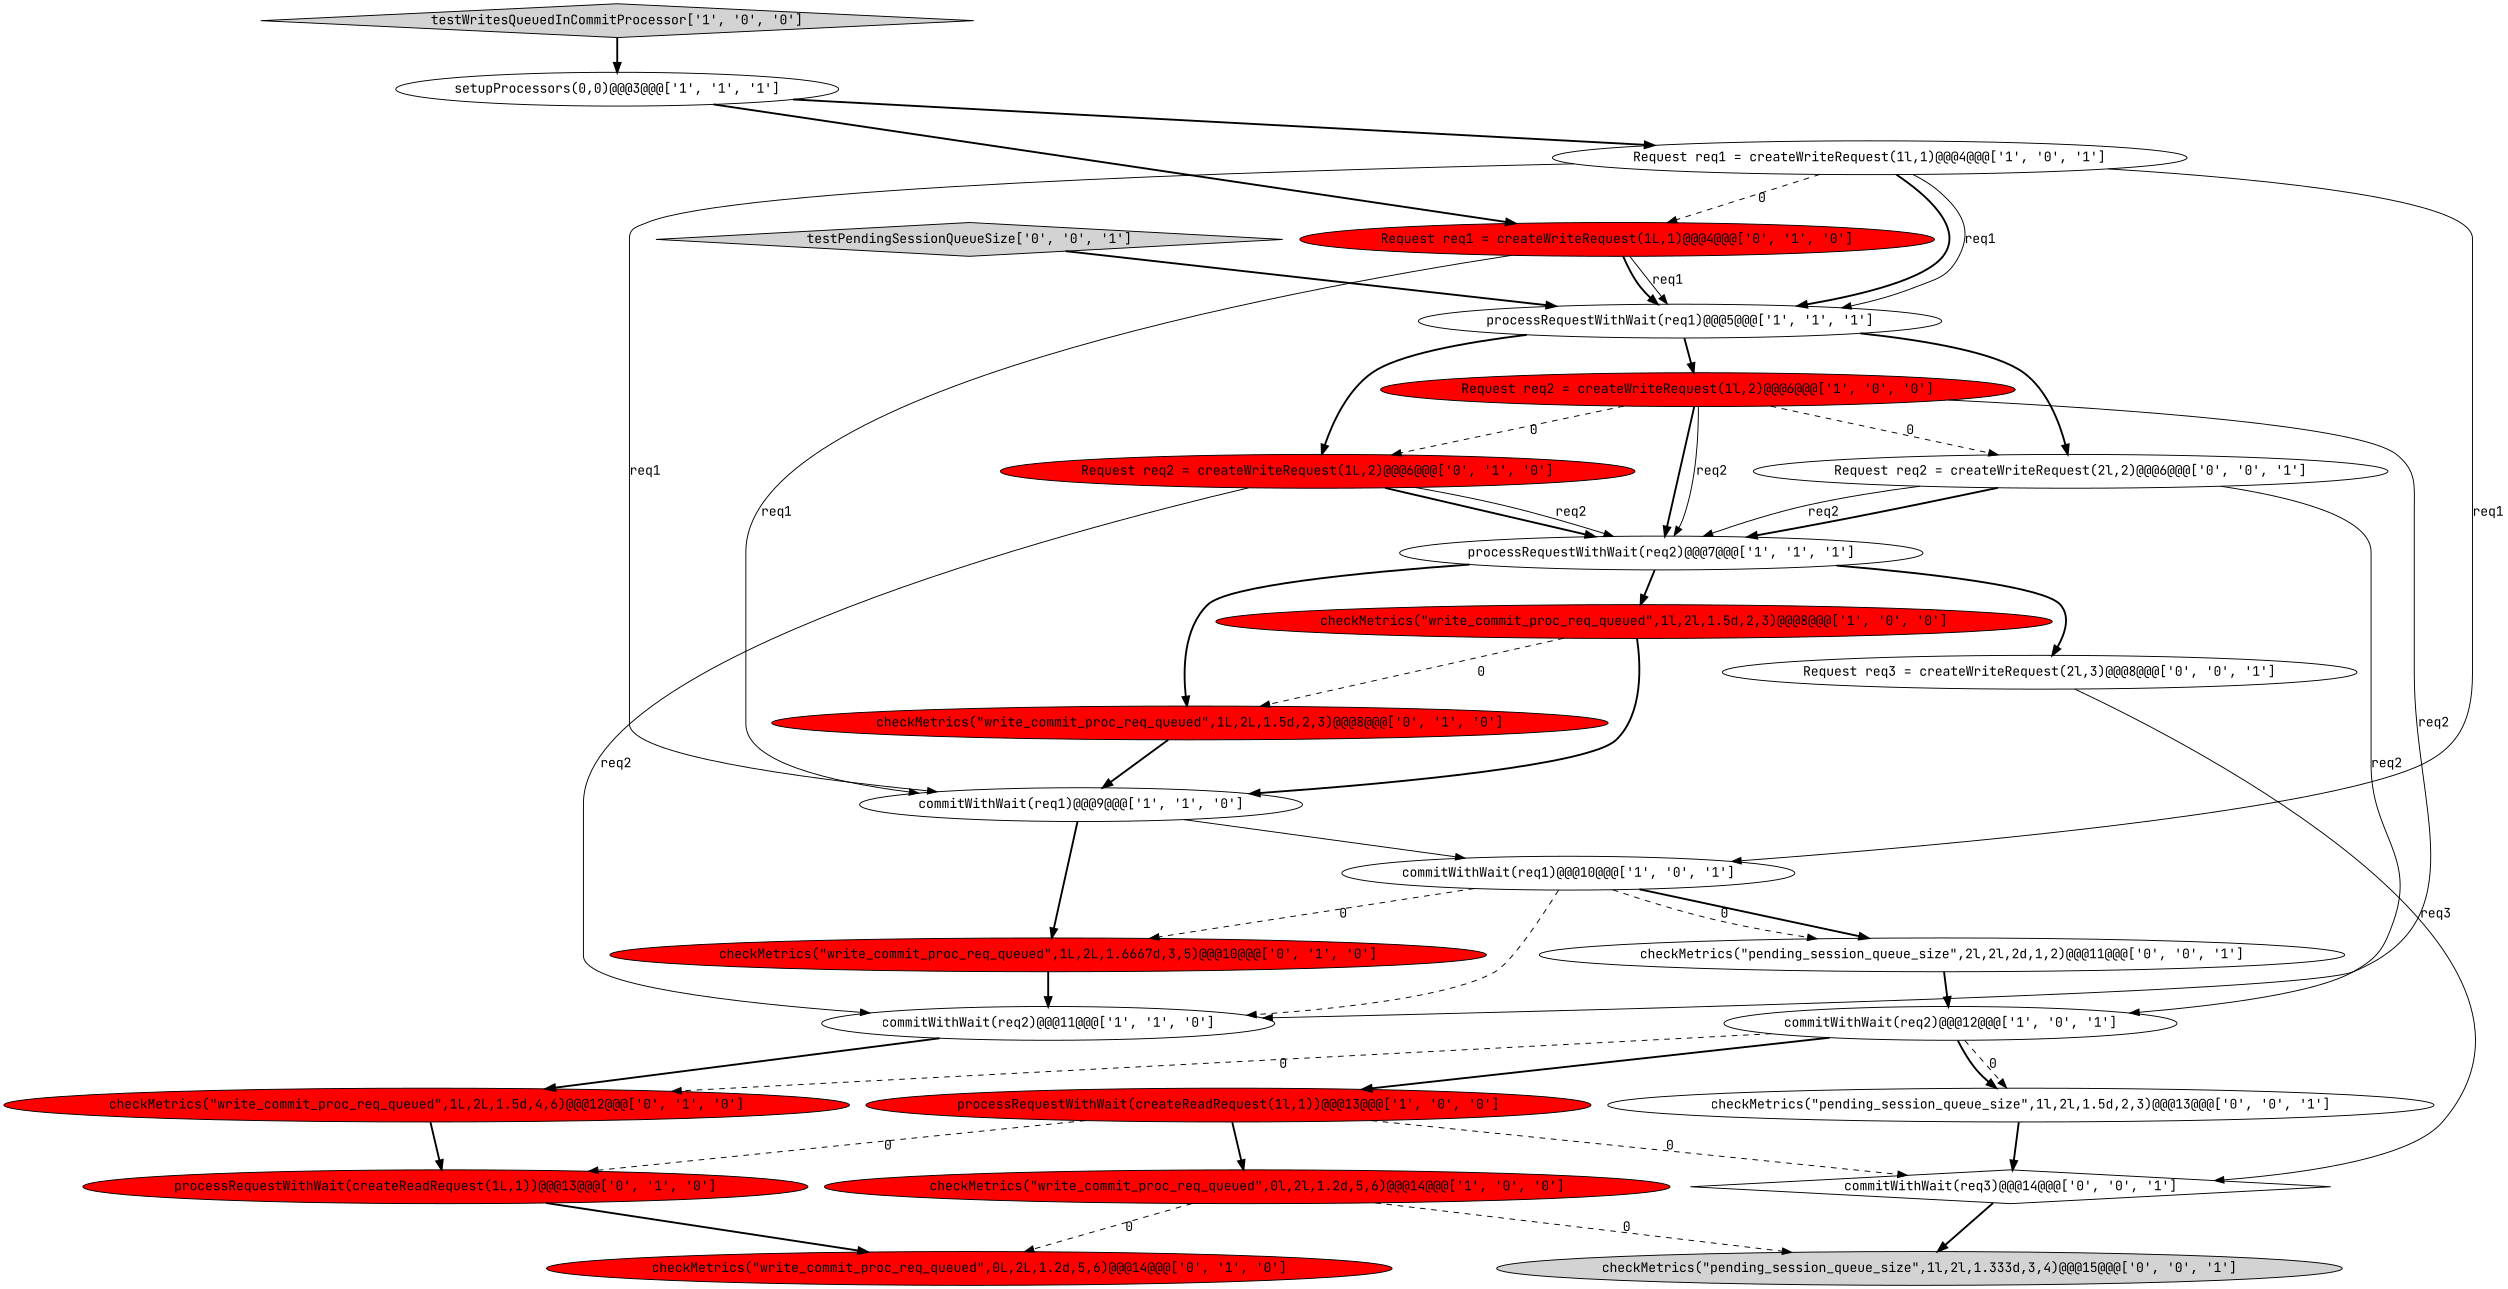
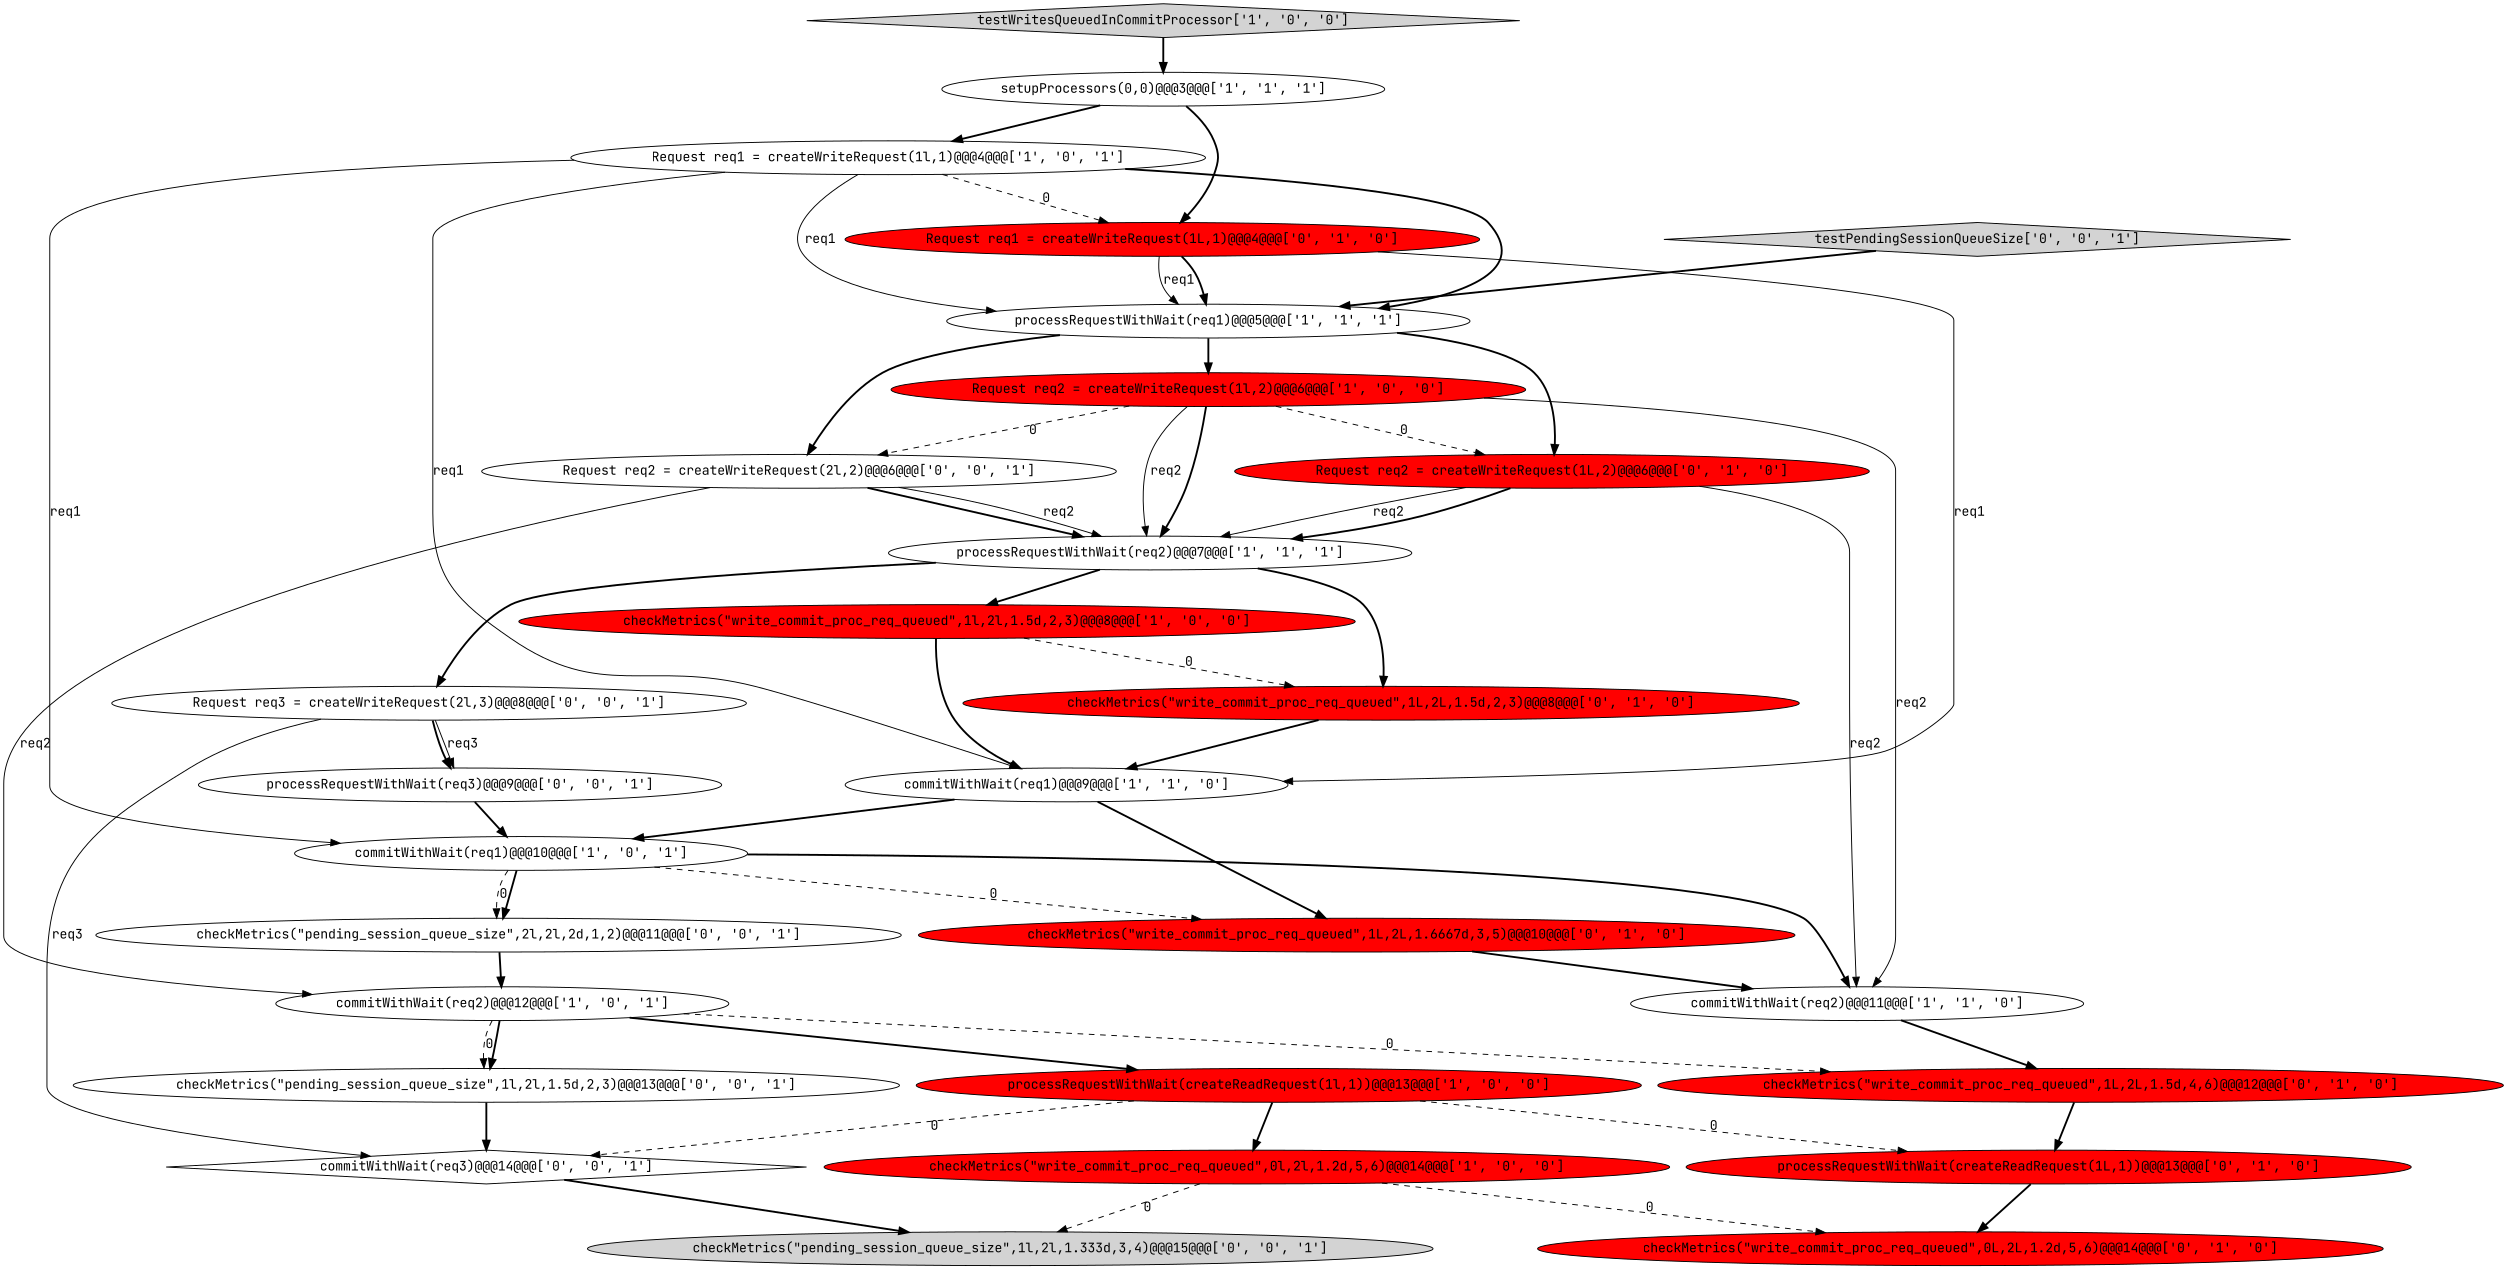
  digraph {
    fontname="JetBrains Mono"
    node [fillcolor=white fontname="JetBrains Mono" shape=ellipse style=filled]
    edge [fontname="JetBrains Mono" style=bold]
+   n1 [label="processRequestWithWait(req3)@@@9@@@['0', '0', '1']"]
    n2 [label="commitWithWait(req1)@@@10@@@['1', '0', '1']"]
    n3 [label="commitWithWait(req2)@@@11@@@['1', '1', '0']"]
    n4 [fillcolor=red label="checkMetrics(\"write_commit_proc_req_queued\",1L,2L,1.6667d,3,5)@@@10@@@['0', '1', '0']"]
    n5 [label="checkMetrics(\"pending_session_queue_size\",2l,2l,2d,1,2)@@@11@@@['0', '0', '1']"]
    n6 [label="commitWithWait(req3)@@@14@@@['0', '0', '1']" shape=diamond]
    n7 [fillcolor=lightgray label="checkMetrics(\"pending_session_queue_size\",1l,2l,1.333d,3,4)@@@15@@@['0', '0', '1']"]
    n8 [fillcolor=red label="checkMetrics(\"write_commit_proc_req_queued\",1L,2L,1.5d,4,6)@@@12@@@['0', '1', '0']"]
    n9 [label="commitWithWait(req2)@@@12@@@['1', '0', '1']"]
    n10 [label="processRequestWithWait(req1)@@@5@@@['1', '1', '1']"]
    n11 [fillcolor=red label="Request req2 = createWriteRequest(1L,2)@@@6@@@['0', '1', '0']"]
    n12 [fillcolor=red label="Request req2 = createWriteRequest(1l,2)@@@6@@@['1', '0', '0']"]
    n13 [label="Request req2 = createWriteRequest(2l,2)@@@6@@@['0', '0', '1']"]
    n14 [label="processRequestWithWait(req2)@@@7@@@['1', '1', '1']"]
    n15 [fillcolor=red label="checkMetrics(\"write_commit_proc_req_queued\",0L,2L,1.2d,5,6)@@@14@@@['0', '1', '0']"]
    n16 [label="commitWithWait(req1)@@@9@@@['1', '1', '0']"]
    n17 [fillcolor=red label="Request req1 = createWriteRequest(1L,1)@@@4@@@['0', '1', '0']"]
    n18 [fillcolor=red label="processRequestWithWait(createReadRequest(1L,1))@@@13@@@['0', '1', '0']"]
    n19 [fillcolor=red label="checkMetrics(\"write_commit_proc_req_queued\",1l,2l,1.5d,2,3)@@@8@@@['1', '0', '0']"]
    n20 [label="Request req3 = createWriteRequest(2l,3)@@@8@@@['0', '0', '1']"]
    n21 [fillcolor=red label="checkMetrics(\"write_commit_proc_req_queued\",1L,2L,1.5d,2,3)@@@8@@@['0', '1', '0']"]
    n22 [label="checkMetrics(\"pending_session_queue_size\",1l,2l,1.5d,2,3)@@@13@@@['0', '0', '1']"]
    n23 [fillcolor=red label="processRequestWithWait(createReadRequest(1l,1))@@@13@@@['1', '0', '0']"]
    n24 [label="setupProcessors(0,0)@@@3@@@['1', '1', '1']"]
    n25 [label="Request req1 = createWriteRequest(1l,1)@@@4@@@['1', '0', '1']"]
    n26 [fillcolor=red label="checkMetrics(\"write_commit_proc_req_queued\",0l,2l,1.2d,5,6)@@@14@@@['1', '0', '0']"]
    n27 [fillcolor=lightgray label="testWritesQueuedInCommitProcessor['1', '0', '0']" shape=diamond]
    n28 [fillcolor=lightgray label="testPendingSessionQueueSize['0', '0', '1']" shape=diamond]
-   n2 -> n3 [style=dashed]
+   n1 -> n2
+   n2 -> n3
    n2 -> n4 [label=0 style=dashed]
    n2 -> n5
    n2 -> n5 [label=0 style=dashed]
    n3 -> n8
    n4 -> n3
    n5 -> n9
    n6 -> n7
    n8 -> n18
    n9 -> n8 [label=0 style=dashed]
    n9 -> n22 [label=0 style=dashed]
    n9 -> n22
    n9 -> n23
    n10 -> n11
    n10 -> n12
    n10 -> n13
    n11 -> n3 [label=req2 style=solid]
    n11 -> n14
    n11 -> n14 [label=req2 style=solid]
    n12 -> n3 [label=req2 style=solid]
    n12 -> n11 [label=0 style=dashed]
    n12 -> n13 [label=0 style=dashed]
    n12 -> n14
    n12 -> n14 [label=req2 style=solid]
    n13 -> n9 [label=req2 style=solid]
    n13 -> n14
    n13 -> n14 [label=req2 style=solid]
    n14 -> n19
    n14 -> n20
    n14 -> n21
-   n16 -> n2 [style=solid]
+   n16 -> n2
    n16 -> n4
    n17 -> n10 [label=req1 style=solid]
    n17 -> n10
    n17 -> n16 [label=req1 style=solid]
    n18 -> n15
    n19 -> n16
    n19 -> n21 [label=0 style=dashed]
+   n20 -> n1
+   n20 -> n1 [label=req3 style=solid]
    n20 -> n6 [label=req3 style=solid]
    n21 -> n16
    n22 -> n6
    n23 -> n6 [label=0 style=dashed]
    n23 -> n18 [label=0 style=dashed]
    n23 -> n26
    n24 -> n17
    n24 -> n25
    n25 -> n2 [label=req1 style=solid]
    n25 -> n10
    n25 -> n10 [label=req1 style=solid]
    n25 -> n16 [label=req1 style=solid]
    n25 -> n17 [label=0 style=dashed]
    n26 -> n7 [label=0 style=dashed]
    n26 -> n15 [label=0 style=dashed]
    n27 -> n24
    n28 -> n10
  }
